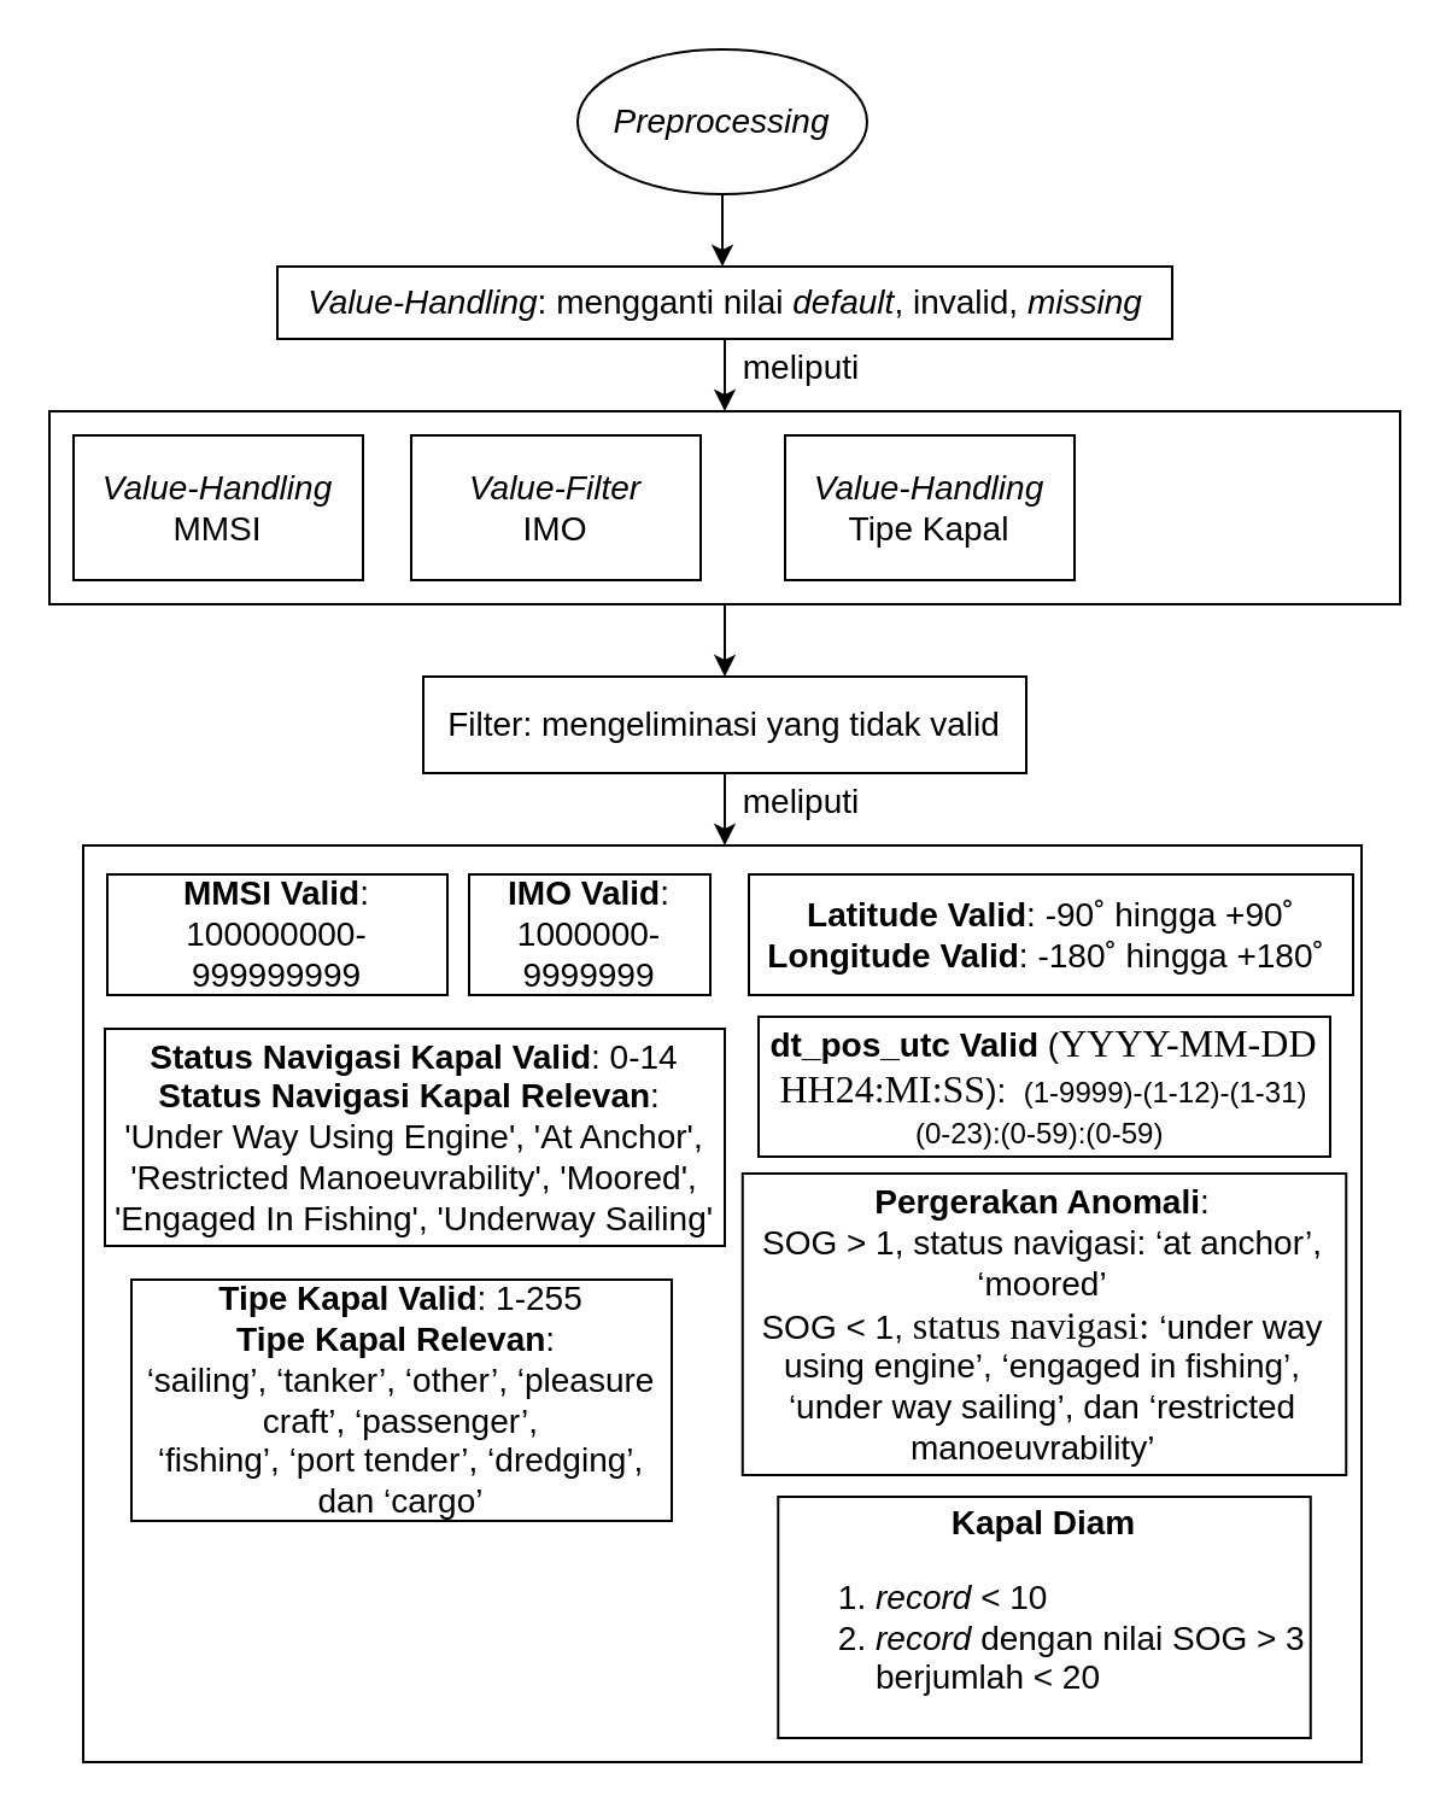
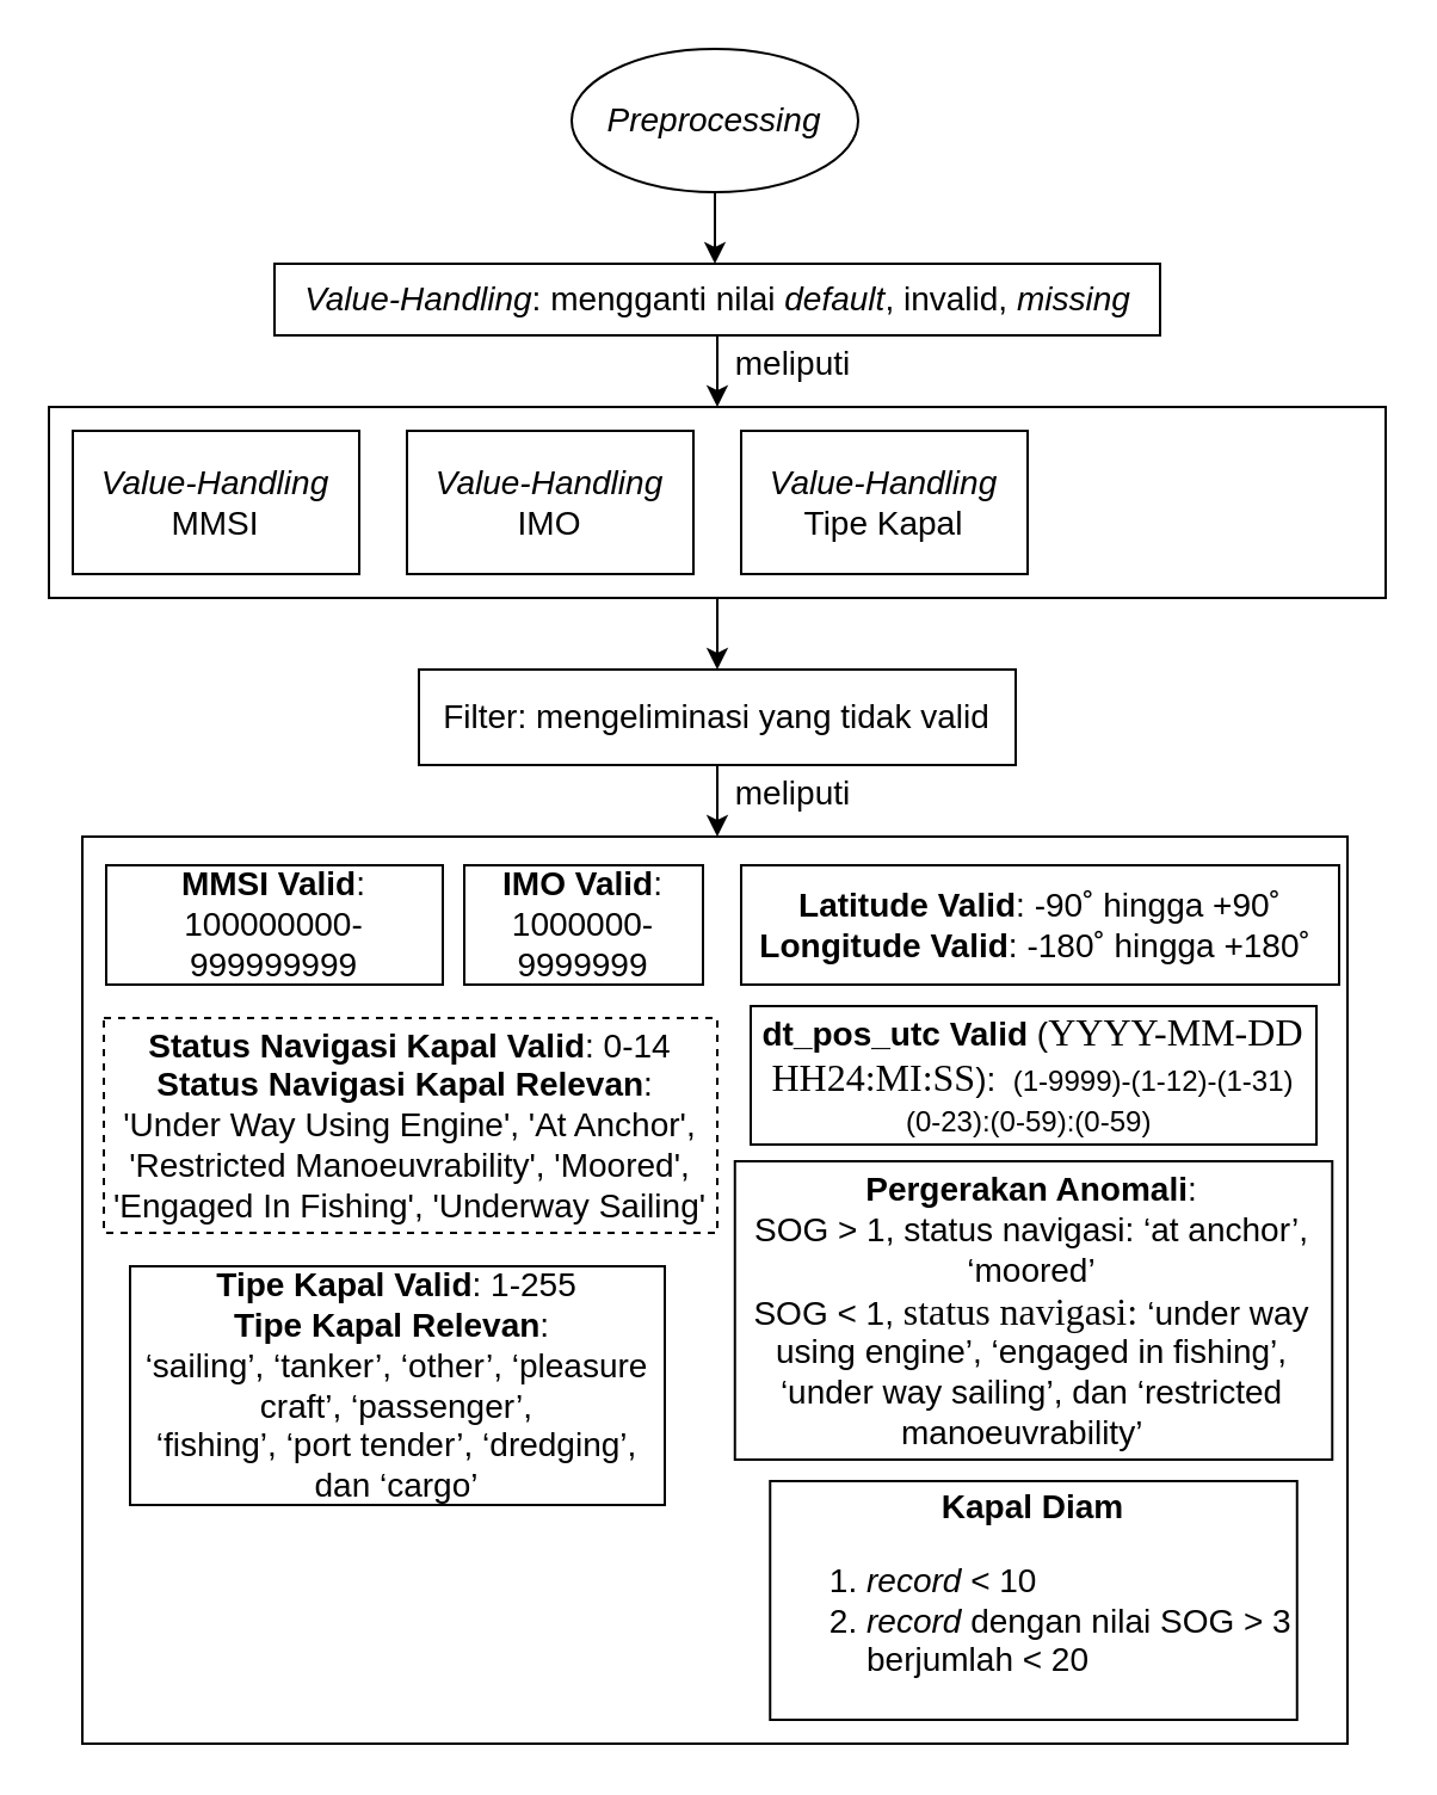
  <mxCell id="0" />
  <mxCell id="1" parent="0" />
  <mxCell id="2" value="" style="rounded=0;whiteSpace=wrap;html=1;fontSize=14;" parent="1" vertex="1"><mxGeometry x="20" y="170" width="560" height="80" as="geometry" /></mxCell>
  <mxCell id="3" value="" style="rounded=0;whiteSpace=wrap;html=1;fontSize=14;" parent="1" vertex="1"><mxGeometry x="34" y="350" width="530" height="380" as="geometry" /></mxCell>
  <mxCell id="4" value="&lt;i&gt;&lt;font style=&quot;font-size: 14px;&quot;&gt;Preprocessing&lt;/font&gt;&lt;/i&gt;" style="ellipse;whiteSpace=wrap;html=1;" parent="1" vertex="1"><mxGeometry x="239" y="20" width="120" height="60" as="geometry" /></mxCell>
  <mxCell id="5" value="&lt;font style=&quot;font-size: 14px;&quot;&gt;&lt;i&gt;Value-Handling&lt;/i&gt;: mengganti nilai &lt;i&gt;default&lt;/i&gt;, invalid, &lt;i&gt;missing&lt;/i&gt;&lt;br&gt;&lt;/font&gt;" style="rounded=0;whiteSpace=wrap;html=1;" parent="1" vertex="1"><mxGeometry x="114.5" y="110" width="371" height="30" as="geometry" /></mxCell>
  <mxCell id="6" value="&lt;font style=&quot;font-size: 14px;&quot;&gt;&lt;i&gt;Value-Handling&lt;/i&gt;&lt;br&gt;MMSI&lt;br&gt;&lt;/font&gt;" style="rounded=0;whiteSpace=wrap;html=1;" parent="1" vertex="1"><mxGeometry x="30" y="180" width="120" height="60" as="geometry" /></mxCell>
- <mxCell id="7" value="&lt;font style=&quot;font-size: 14px;&quot;&gt;&lt;i&gt;Value-Handling&lt;/i&gt;&lt;br&gt;Tipe Kapal&lt;br&gt;&lt;/font&gt;" style="rounded=0;whiteSpace=wrap;html=1;" parent="1" vertex="1"><mxGeometry x="325" y="180" width="120" height="60" as="geometry" /></mxCell>
- <mxCell id="8" value="&lt;font style=&quot;font-size: 14px;&quot;&gt;&lt;i&gt;Value-Filter&lt;/i&gt;&lt;br&gt;IMO&lt;br&gt;&lt;/font&gt;" style="rounded=0;whiteSpace=wrap;html=1;" parent="1" vertex="1"><mxGeometry x="170" y="180" width="120" height="60" as="geometry" /></mxCell>
+ <mxCell id="7" value="&lt;font style=&quot;font-size: 14px;&quot;&gt;&lt;i&gt;Value-Handling&lt;/i&gt;&lt;br&gt;Tipe Kapal&lt;br&gt;&lt;/font&gt;" style="rounded=0;whiteSpace=wrap;html=1;" parent="1" vertex="1"><mxGeometry x="310" y="180" width="120" height="60" as="geometry" /></mxCell>
+ <mxCell id="8" value="&lt;font style=&quot;font-size: 14px;&quot;&gt;&lt;i&gt;Value-Handling&lt;/i&gt;&lt;br&gt;IMO&lt;br&gt;&lt;/font&gt;" style="rounded=0;whiteSpace=wrap;html=1;" parent="1" vertex="1"><mxGeometry x="170" y="180" width="120" height="60" as="geometry" /></mxCell>
  <mxCell id="9" value="&lt;font style=&quot;font-size: 14px;&quot;&gt;&lt;b&gt;MMSI Valid&lt;/b&gt;: 100000000-999999999&lt;br&gt;&lt;/font&gt;" style="rounded=0;whiteSpace=wrap;html=1;" parent="1" vertex="1"><mxGeometry x="44" y="362" width="141" height="50" as="geometry" /></mxCell>
- <mxCell id="10" value="&lt;div style=&quot;&quot;&gt;&lt;span style=&quot;font-size: 14px; background-color: initial;&quot;&gt;&lt;b&gt;Status Navigasi Kapal Valid&lt;/b&gt;: 0-14&lt;br&gt;&lt;/span&gt;&lt;span style=&quot;font-size: 14px;&quot;&gt;&lt;b&gt;Status Navigasi Kapal&amp;nbsp;&lt;/b&gt;&lt;/span&gt;&lt;span style=&quot;font-size: 14px; background-color: initial;&quot;&gt;&lt;b&gt;Relevan&lt;/b&gt;:&amp;nbsp;&lt;/span&gt;&lt;/div&gt;&lt;span style=&quot;font-size: 14px;&quot;&gt;'Under Way Using Engine', 'At Anchor', 'Restricted Manoeuvrability', 'Moored', 'Engaged In Fishing', 'Underway Sailing'&lt;/span&gt;" style="rounded=0;whiteSpace=wrap;html=1;align=center;" parent="1" vertex="1"><mxGeometry x="43" y="426" width="257" height="90" as="geometry" /></mxCell>
+ <mxCell id="10" value="&lt;div style=&quot;&quot;&gt;&lt;span style=&quot;font-size: 14px; background-color: initial;&quot;&gt;&lt;b&gt;Status Navigasi Kapal Valid&lt;/b&gt;: 0-14&lt;br&gt;&lt;/span&gt;&lt;span style=&quot;font-size: 14px;&quot;&gt;&lt;b&gt;Status Navigasi Kapal&amp;nbsp;&lt;/b&gt;&lt;/span&gt;&lt;span style=&quot;font-size: 14px; background-color: initial;&quot;&gt;&lt;b&gt;Relevan&lt;/b&gt;:&amp;nbsp;&lt;/span&gt;&lt;/div&gt;&lt;span style=&quot;font-size: 14px;&quot;&gt;'Under Way Using Engine', 'At Anchor', 'Restricted Manoeuvrability', 'Moored', 'Engaged In Fishing', 'Underway Sailing'&lt;/span&gt;" style="rounded=0;whiteSpace=wrap;html=1;align=center;dashed=1;" parent="1" vertex="1"><mxGeometry x="43" y="426" width="257" height="90" as="geometry" /></mxCell>
  <mxCell id="11" value="&lt;font style=&quot;font-size: 14px;&quot;&gt;&lt;b&gt;IMO Valid&lt;/b&gt;: 1000000-9999999&lt;br&gt;&lt;/font&gt;" style="rounded=0;whiteSpace=wrap;html=1;" parent="1" vertex="1"><mxGeometry x="194" y="362" width="100" height="50" as="geometry" /></mxCell>
  <mxCell id="12" value="&lt;span style=&quot;font-size: 14px;&quot;&gt;&lt;b&gt;Pergerakan Anomali&lt;/b&gt;:&lt;br&gt;&lt;/span&gt;&lt;font style=&quot;font-size: 14px;&quot;&gt;SOG &amp;gt; 1,&amp;nbsp;&lt;span lang=&quot;IN&quot;&gt;status navigasi: ‘at anchor’, ‘moored’&lt;/span&gt;&lt;br&gt;SOG &amp;lt; 1,&amp;nbsp;&lt;span style=&quot;font-size: 12pt; line-height: 17.12px; font-family: &amp;quot;Times New Roman&amp;quot;, serif;&quot; lang=&quot;IN&quot;&gt;status navigasi:&amp;nbsp;&lt;/span&gt;&lt;span lang=&quot;IN&quot;&gt;‘under way using engine’, ‘engaged in fishing’,&lt;br&gt;‘under way sailing’, dan ‘restricted manoeuvrability’&lt;/span&gt;&amp;nbsp;&lt;i&gt;&amp;nbsp;&lt;/i&gt;&lt;br&gt;&lt;/font&gt;" style="rounded=0;whiteSpace=wrap;html=1;" parent="1" vertex="1"><mxGeometry x="307.38" y="486" width="250.25" height="125" as="geometry" /></mxCell>
  <mxCell id="13" value="&lt;b style=&quot;font-size: 14px;&quot;&gt;dt_pos_utc&amp;nbsp;&lt;/b&gt;&lt;b style=&quot;font-size: 14px;&quot;&gt;Valid &lt;/b&gt;&lt;span style=&quot;font-size: 14px;&quot;&gt;(&lt;/span&gt;&lt;span style=&quot;font-family: &amp;quot;Times New Roman&amp;quot;, serif; font-size: 16px;&quot;&gt;YYYY-MM-DD HH24:MI:SS&lt;/span&gt;&lt;span style=&quot;font-size: 14px;&quot;&gt;)&lt;/span&gt;&lt;span style=&quot;font-size: 14px;&quot;&gt;:&amp;nbsp;&lt;/span&gt;&lt;span lang=&quot;IN&quot;&gt;&amp;nbsp;(1&lt;/span&gt;&lt;span lang=&quot;IN&quot;&gt;-&lt;/span&gt;&lt;span lang=&quot;IN&quot;&gt;9999)-(1&lt;/span&gt;&lt;span lang=&quot;IN&quot;&gt;-&lt;/span&gt;&lt;span lang=&quot;IN&quot;&gt;12)-(1&lt;/span&gt;&lt;span lang=&quot;IN&quot;&gt;-&lt;/span&gt;&lt;span lang=&quot;IN&quot;&gt;31) (0&lt;/span&gt;&lt;span lang=&quot;IN&quot;&gt;-&lt;/span&gt;&lt;span lang=&quot;IN&quot;&gt;23):(0&lt;/span&gt;&lt;span lang=&quot;IN&quot;&gt;-&lt;/span&gt;&lt;span lang=&quot;IN&quot;&gt;59):(0&lt;/span&gt;&lt;span lang=&quot;IN&quot;&gt;-&lt;/span&gt;&lt;span lang=&quot;IN&quot;&gt;59)&amp;nbsp;&lt;/span&gt;&lt;i&gt;&lt;font style=&quot;font-size: 14px;&quot;&gt;&lt;br&gt;&lt;/font&gt;&lt;/i&gt;" style="rounded=0;whiteSpace=wrap;html=1;" parent="1" vertex="1"><mxGeometry x="314" y="421" width="237" height="58" as="geometry" /></mxCell>
  <mxCell id="14" value="&lt;font style=&quot;font-size: 14px;&quot;&gt;&lt;b&gt;Latitude&amp;nbsp;&lt;/b&gt;&lt;b&gt;Valid&lt;/b&gt;:&amp;nbsp;&lt;span lang=&quot;IN&quot;&gt;-&lt;/span&gt;&lt;span lang=&quot;IN&quot;&gt;90˚ hingga&amp;nbsp;+90˚&lt;/span&gt;&lt;b&gt;&lt;br&gt;&amp;nbsp;Longitude Valid&lt;/b&gt;:&amp;nbsp;&lt;span lang=&quot;IN&quot;&gt;-18&lt;/span&gt;&lt;span lang=&quot;IN&quot;&gt;0˚ hingga&amp;nbsp;+180˚&lt;/span&gt;&amp;nbsp;&lt;b&gt;&amp;nbsp;&lt;/b&gt;&lt;br&gt;&lt;/font&gt;" style="rounded=0;whiteSpace=wrap;html=1;" parent="1" vertex="1"><mxGeometry x="310" y="362" width="250.5" height="50" as="geometry" /></mxCell>
  <mxCell id="15" value="&lt;font style=&quot;font-size: 14px;&quot;&gt;Filter: mengeliminasi yang tidak valid&lt;br&gt;&lt;/font&gt;" style="rounded=0;whiteSpace=wrap;html=1;" parent="1" vertex="1"><mxGeometry x="175" y="280" width="250" height="40" as="geometry" /></mxCell>
  <mxCell id="16" value="&lt;div style=&quot;&quot;&gt;&lt;span style=&quot;font-size: 14px; background-color: initial;&quot;&gt;&lt;b&gt;Tipe Kapal Valid&lt;/b&gt;: 1-255&lt;br&gt;&lt;/span&gt;&lt;b style=&quot;font-size: 14px;&quot;&gt;Tipe&lt;/b&gt;&lt;span style=&quot;font-size: 14px;&quot;&gt;&lt;b&gt;&amp;nbsp;Kapal&amp;nbsp;&lt;/b&gt;&lt;/span&gt;&lt;span style=&quot;font-size: 14px; background-color: initial;&quot;&gt;&lt;b&gt;Relevan&lt;/b&gt;:&amp;nbsp;&lt;/span&gt;&lt;/div&gt;&lt;span lang=&quot;IN&quot;&gt;&lt;font style=&quot;font-size: 14px;&quot;&gt;‘sailing’, ‘tanker’, ‘other’, ‘pleasure craft’, ‘passenger’,&lt;br&gt;‘fishing’, ‘port tender’, ‘dredging’, dan ‘cargo’&lt;/font&gt;&lt;/span&gt;" style="rounded=0;whiteSpace=wrap;html=1;align=center;" parent="1" vertex="1"><mxGeometry x="54" y="530" width="224" height="100" as="geometry" /></mxCell>
  <mxCell id="17" value="" style="endArrow=classic;html=1;rounded=0;fontSize=14;exitX=0.5;exitY=1;exitDx=0;exitDy=0;" parent="1" source="4" edge="1"><mxGeometry width="50" height="50" relative="1" as="geometry"><mxPoint x="380" y="340" as="sourcePoint" /><mxPoint x="299" y="110" as="targetPoint" /></mxGeometry></mxCell>
  <mxCell id="18" value="" style="endArrow=classic;html=1;rounded=0;fontSize=14;exitX=0.5;exitY=1;exitDx=0;exitDy=0;entryX=0.5;entryY=0;entryDx=0;entryDy=0;" parent="1" source="5" target="2" edge="1"><mxGeometry width="50" height="50" relative="1" as="geometry"><mxPoint x="309" y="90" as="sourcePoint" /><mxPoint x="310" y="120" as="targetPoint" /></mxGeometry></mxCell>
  <mxCell id="19" value="" style="endArrow=classic;html=1;rounded=0;fontSize=14;exitX=0.5;exitY=1;exitDx=0;exitDy=0;entryX=0.5;entryY=0;entryDx=0;entryDy=0;" parent="1" source="2" target="15" edge="1"><mxGeometry width="50" height="50" relative="1" as="geometry"><mxPoint x="310" y="150" as="sourcePoint" /><mxPoint x="310" y="180" as="targetPoint" /></mxGeometry></mxCell>
  <mxCell id="20" value="" style="endArrow=classic;html=1;rounded=0;fontSize=14;exitX=0.5;exitY=1;exitDx=0;exitDy=0;" parent="1" source="15" edge="1"><mxGeometry width="50" height="50" relative="1" as="geometry"><mxPoint x="310" y="260" as="sourcePoint" /><mxPoint x="300" y="350" as="targetPoint" /></mxGeometry></mxCell>
  <mxCell id="21" value="meliputi" style="text;html=1;strokeColor=none;fillColor=none;align=center;verticalAlign=middle;whiteSpace=wrap;rounded=0;fontSize=14;" parent="1" vertex="1"><mxGeometry x="294" y="142" width="75.75" height="20" as="geometry" /></mxCell>
  <mxCell id="22" value="meliputi" style="text;html=1;strokeColor=none;fillColor=none;align=center;verticalAlign=middle;whiteSpace=wrap;rounded=0;fontSize=14;" parent="1" vertex="1"><mxGeometry x="294" y="322" width="75.75" height="20" as="geometry" /></mxCell>
  <mxCell id="23" value="&lt;font style=&quot;font-size: 14px;&quot;&gt;&lt;b&gt;Kapal Diam&lt;/b&gt;&lt;br&gt;&lt;ol&gt;&lt;li style=&quot;text-align: left;&quot;&gt;&lt;font style=&quot;font-size: 14px;&quot;&gt;&lt;i style=&quot;background-color: initial;&quot;&gt;record &lt;/i&gt;&lt;span style=&quot;background-color: initial;&quot;&gt;&amp;lt; 10&lt;/span&gt;&lt;/font&gt;&lt;/li&gt;&lt;li style=&quot;text-align: left;&quot;&gt;&lt;i style=&quot;background-color: initial; text-align: center;&quot;&gt;record &lt;/i&gt;&lt;span style=&quot;background-color: initial; text-align: center;&quot;&gt;dengan nilai SOG &amp;gt; 3 berjumlah &amp;lt; 20&lt;/span&gt;&lt;/li&gt;&lt;/ol&gt;&lt;/font&gt;" style="rounded=0;whiteSpace=wrap;html=1;" parent="1" vertex="1"><mxGeometry x="322.13" y="620" width="220.75" height="100" as="geometry" /></mxCell>
